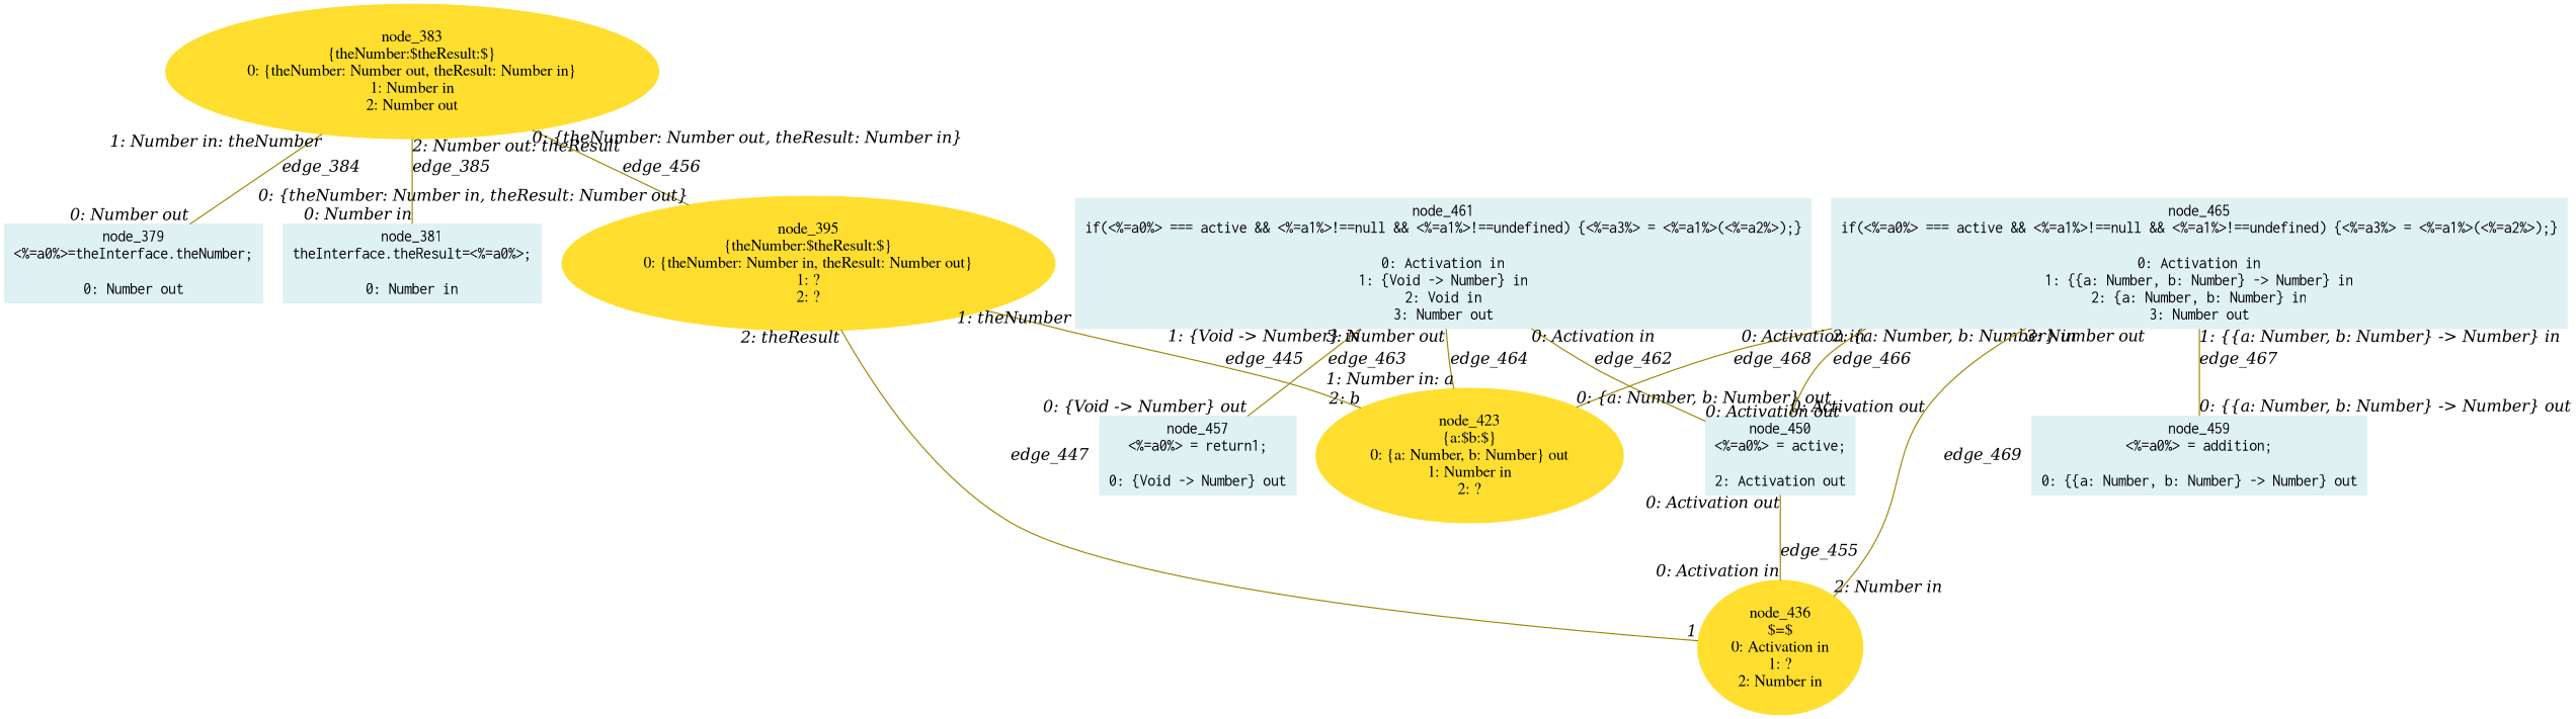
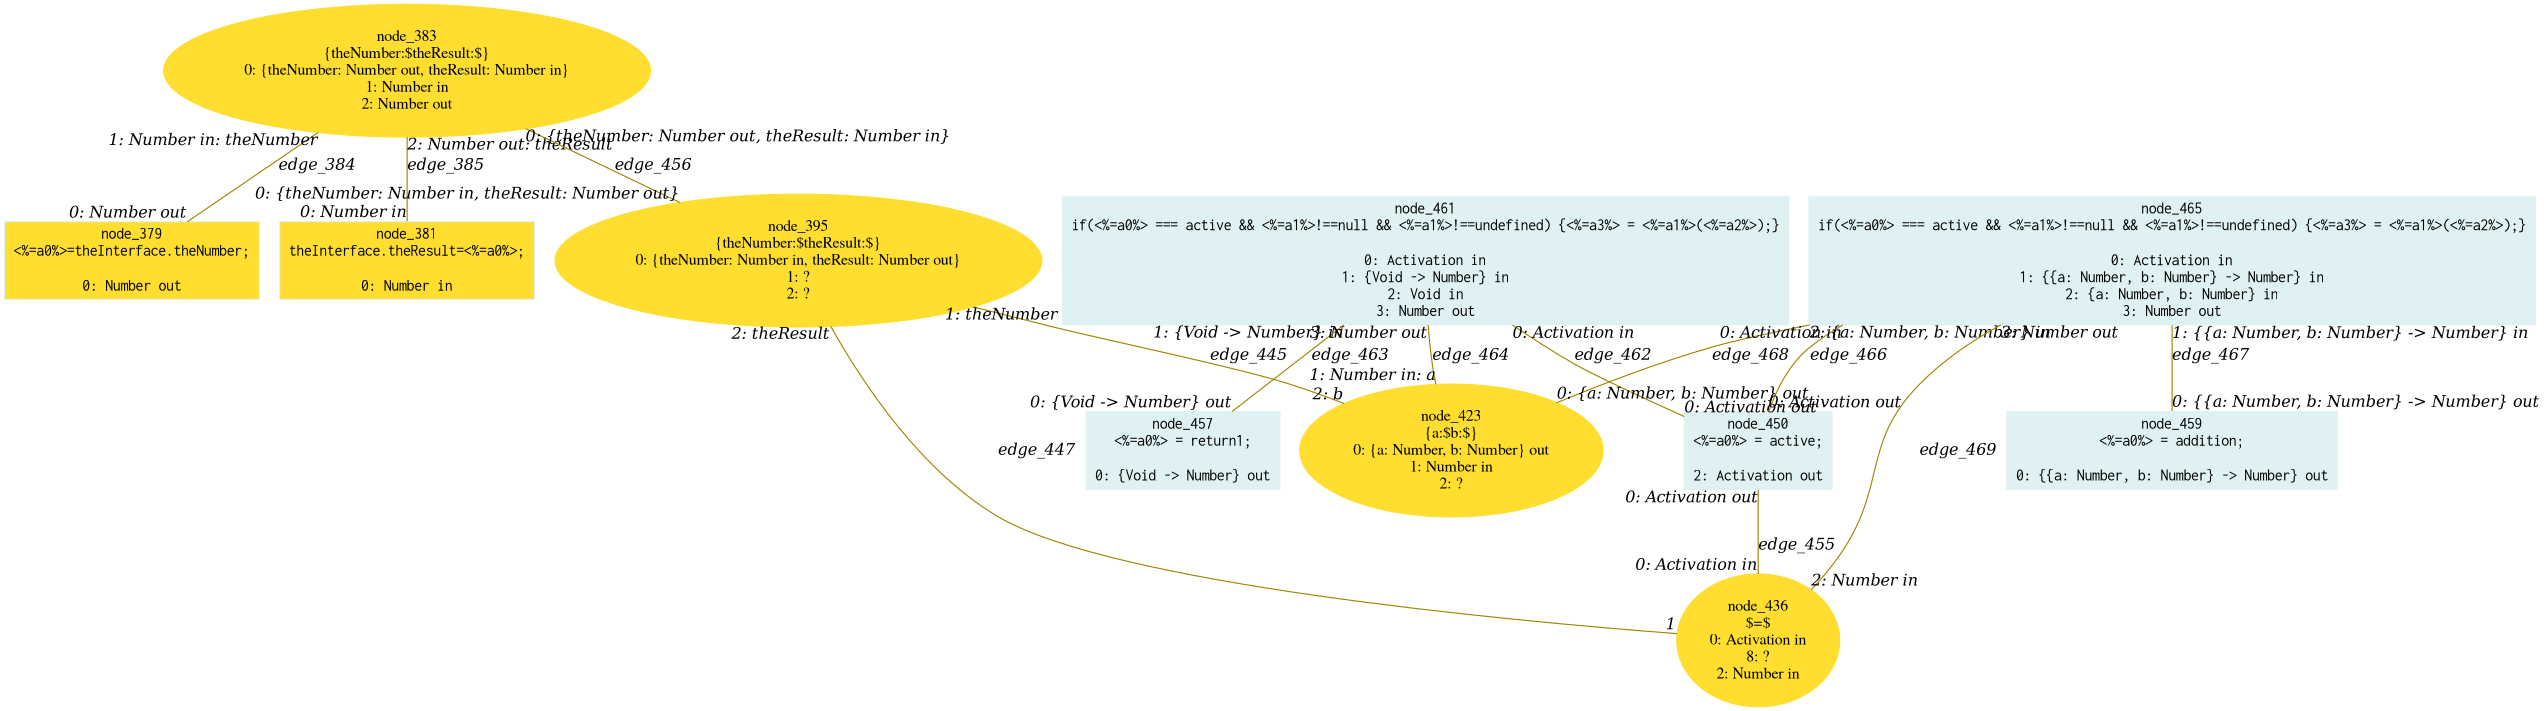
  digraph {
    node [color="#dff1f2" fontname=Courier shape=box style=filled]
    edge [arrowHead=none arrowsize=1 color="#9d8400" dir=none fontname="Times-Italic" headlabel="0: Activation out" taillabel="3: Number out"]
-   n1 [label="node_379\n<%=a0%>=theInterface.theNumber;\n\n0: Number out"]
-   n2 [label="node_381\ntheInterface.theResult=<%=a0%>;\n\n0: Number in"]
+   n1 [label="node_379\n<%=a0%>=theInterface.theNumber;\n\n0: Number out" fillcolor="#ffde2f"]
+   n2 [label="node_381\ntheInterface.theResult=<%=a0%>;\n\n0: Number in" fillcolor="#ffde2f"]
    n3 [color="#ffde2f" fontname=Times label="node_383\n{theNumber:$theResult:$}\n0: {theNumber: Number out, theResult: Number in}\n1: Number in\n2: Number out" shape=ellipse]
    n4 [color="#ffde2f" fontname=Times label="node_395\n{theNumber:$theResult:$}\n0: {theNumber: Number in, theResult: Number out}\n1: ?\n2: ?" shape=ellipse]
    n5 [color="#ffde2f" fontname=Times label="node_423\n{a:$b:$}\n0: {a: Number, b: Number} out\n1: Number in\n2: ?" shape=ellipse]
-   n6 [color="#ffde2f" fontname=Times label="node_436\n$=$\n0: Activation in\n1: ?\n2: Number in" shape=ellipse]
+   n6 [color="#ffde2f" fontname=Times label="node_436\n$=$\n0: Activation in\n8: ?\n2: Number in" shape=ellipse]
    n7 [label="node_450\n<%=a0%> = active;\n\n2: Activation out"]
    n8 [label="node_457\n<%=a0%> = return1;\n\n0: {Void -> Number} out"]
    n9 [label="node_459\n<%=a0%> = addition;\n\n0: {{a: Number, b: Number} -> Number} out"]
    n10 [label="node_461\nif(<%=a0%> === active && <%=a1%>!==null && <%=a1%>!==undefined) {<%=a3%> = <%=a1%>(<%=a2%>);}\n\n0: Activation in\n1: {Void -> Number} in\n2: Void in\n3: Number out"]
    n11 [label="node_465\nif(<%=a0%> === active && <%=a1%>!==null && <%=a1%>!==undefined) {<%=a3%> = <%=a1%>(<%=a2%>);}\n\n0: Activation in\n1: {{a: Number, b: Number} -> Number} in\n2: {a: Number, b: Number} in\n3: Number out"]
    n3 -> n1 [headlabel="0: Number out" label=edge_384 taillabel="1: Number in: theNumber"]
    n3 -> n2 [headlabel="0: Number in" label=edge_385 taillabel="2: Number out: theResult"]
    n3 -> n4 [headlabel="0: {theNumber: Number in, theResult: Number out}" label=edge_456 taillabel="0: {theNumber: Number out, theResult: Number in}"]
    n4 -> n5 [headlabel="2: b" label=edge_445 taillabel="1: theNumber"]
    n4 -> n6 [headlabel=1 label=edge_447 taillabel="2: theResult"]
    n7 -> n6 [headlabel="0: Activation in" label=edge_455 taillabel="0: Activation out"]
    n10 -> n5 [headlabel="1: Number in: a" label=edge_464]
    n10 -> n7 [label=edge_462 taillabel="0: Activation in"]
    n10 -> n8 [headlabel="0: {Void -> Number} out" label=edge_463 taillabel="1: {Void -> Number} in"]
    n11 -> n5 [headlabel="0: {a: Number, b: Number} out" label=edge_468 taillabel="2: {a: Number, b: Number} in"]
    n11 -> n6 [headlabel="2: Number in" label=edge_469]
    n11 -> n7 [label=edge_466 taillabel="0: Activation in"]
    n11 -> n9 [headlabel="0: {{a: Number, b: Number} -> Number} out" label=edge_467 taillabel="1: {{a: Number, b: Number} -> Number} in"]
  }
